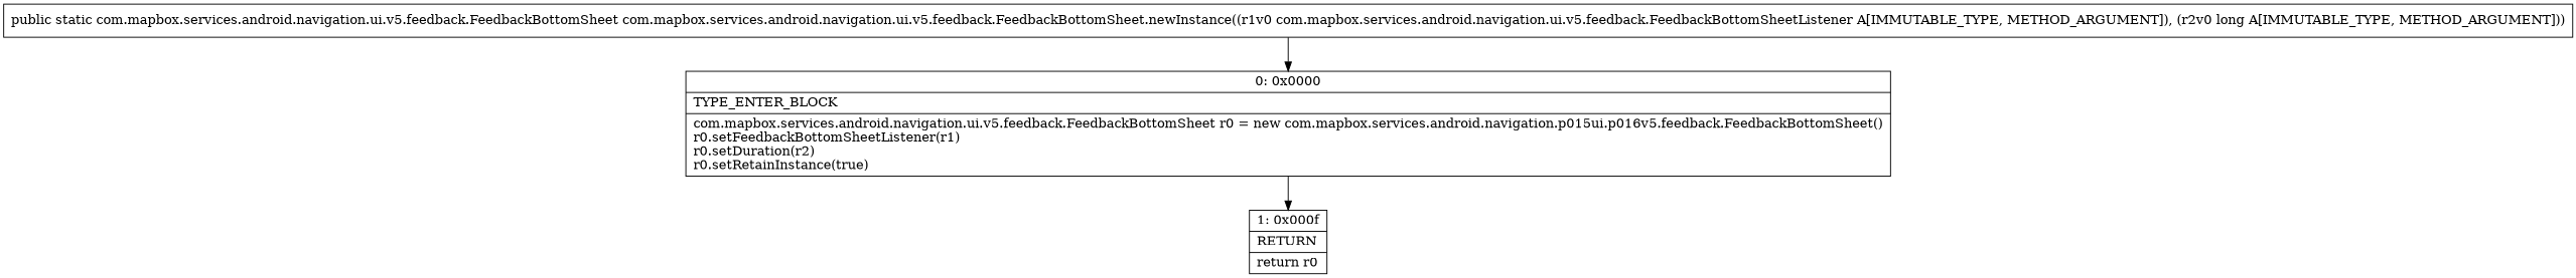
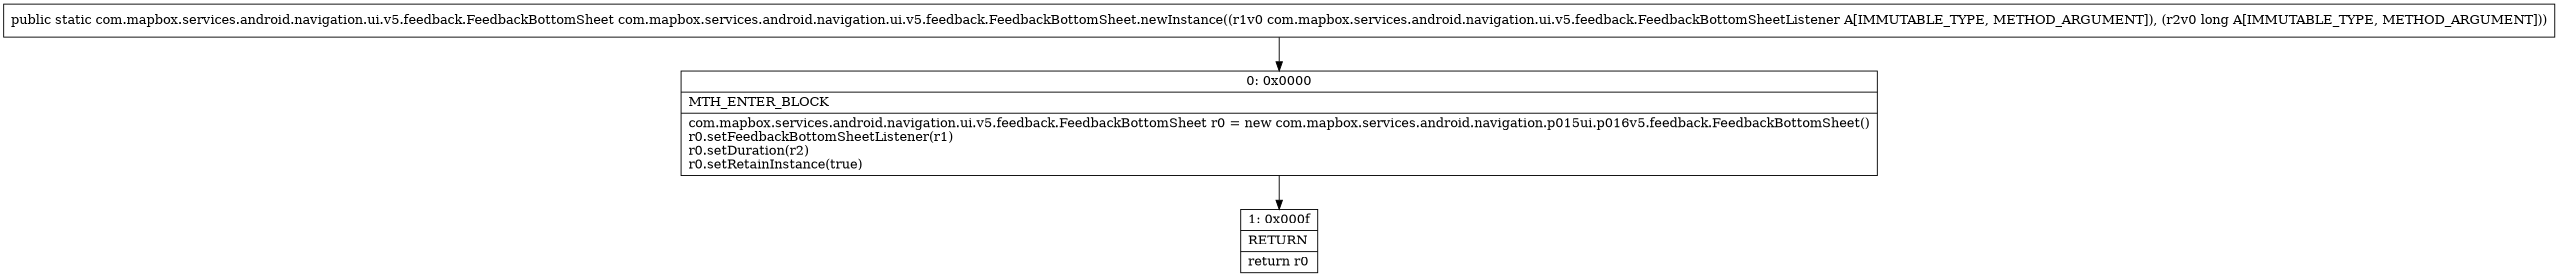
  digraph {
    node [shape=record]
-   n1 [label="{0\:\ 0x0000|TYPE_ENTER_BLOCK\l|com.mapbox.services.android.navigation.ui.v5.feedback.FeedbackBottomSheet r0 = new com.mapbox.services.android.navigation.p015ui.p016v5.feedback.FeedbackBottomSheet()\lr0.setFeedbackBottomSheetListener(r1)\lr0.setDuration(r2)\lr0.setRetainInstance(true)\l}"]
+   n1 [label="{0\:\ 0x0000|MTH_ENTER_BLOCK\l|com.mapbox.services.android.navigation.ui.v5.feedback.FeedbackBottomSheet r0 = new com.mapbox.services.android.navigation.p015ui.p016v5.feedback.FeedbackBottomSheet()\lr0.setFeedbackBottomSheetListener(r1)\lr0.setDuration(r2)\lr0.setRetainInstance(true)\l}"]
    n2 [label="{1\:\ 0x000f|RETURN\l|return r0\l}"]
    n3 [label="{public static com.mapbox.services.android.navigation.ui.v5.feedback.FeedbackBottomSheet com.mapbox.services.android.navigation.ui.v5.feedback.FeedbackBottomSheet.newInstance((r1v0 com.mapbox.services.android.navigation.ui.v5.feedback.FeedbackBottomSheetListener A[IMMUTABLE_TYPE, METHOD_ARGUMENT]), (r2v0 long A[IMMUTABLE_TYPE, METHOD_ARGUMENT])) }"]
    n1 -> n2
    n3 -> n1
  }
